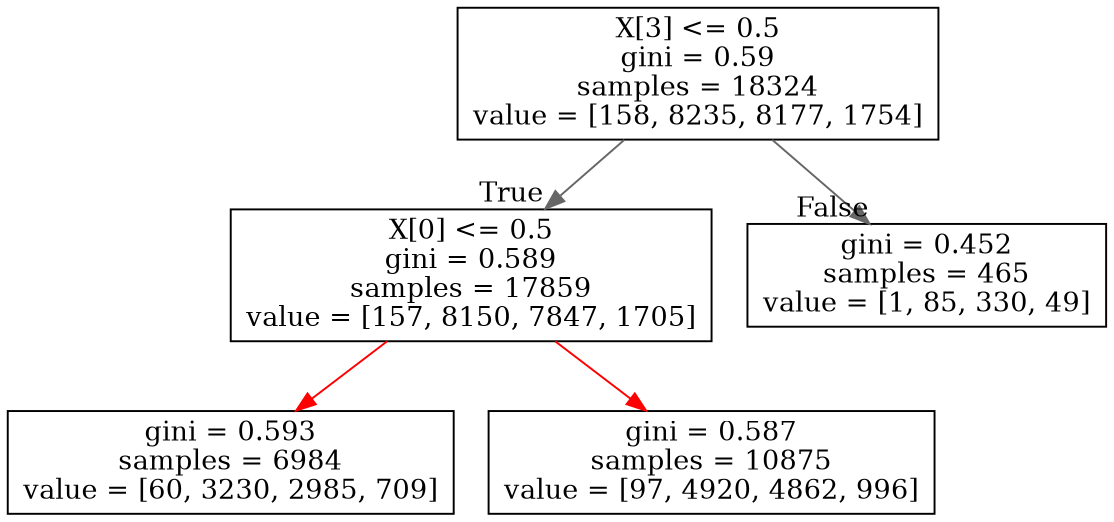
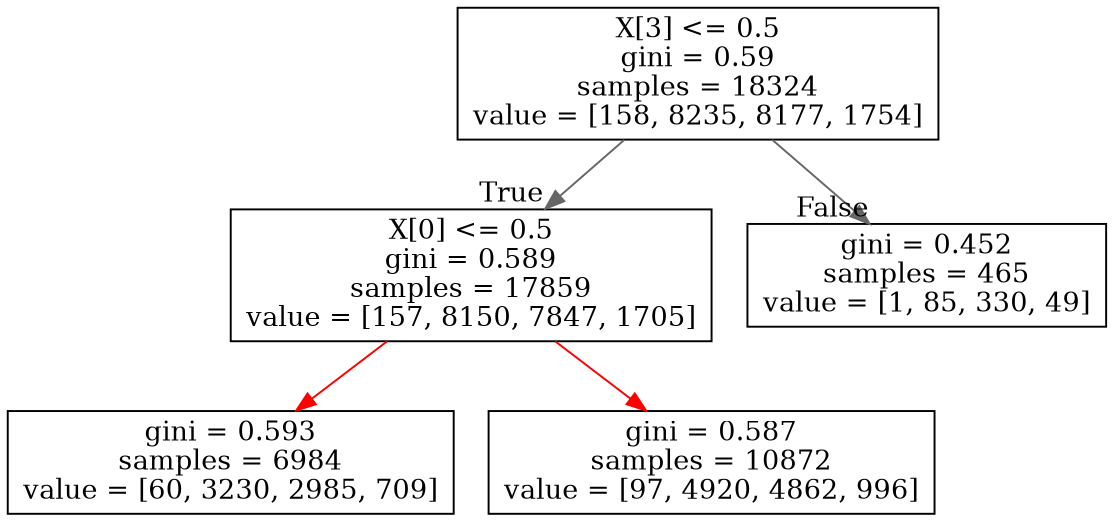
  digraph {
    node [shape=box]
    edge [color=gray40]
    n1 [label="X[3] <= 0.5\ngini = 0.59\nsamples = 18324\nvalue = [158, 8235, 8177, 1754]"]
    n2 [label="X[0] <= 0.5\ngini = 0.589\nsamples = 17859\nvalue = [157, 8150, 7847, 1705]"]
    n3 [label="gini = 0.452\nsamples = 465\nvalue = [1, 85, 330, 49]"]
    n4 [label="gini = 0.593\nsamples = 6984\nvalue = [60, 3230, 2985, 709]"]
-   n5 [label="gini = 0.587\nsamples = 10875\nvalue = [97, 4920, 4862, 996]"]
+   n5 [label="gini = 0.587\nsamples = 10872\nvalue = [97, 4920, 4862, 996]"]
    n1 -> n2 [headlabel=True labelangle=45 labeldistance=2.5]
    n1 -> n3 [headlabel=False labelangle=-45 labeldistance=2.5]
    n2 -> n4 [color=red]
    n2 -> n5 [color=red]
  }
